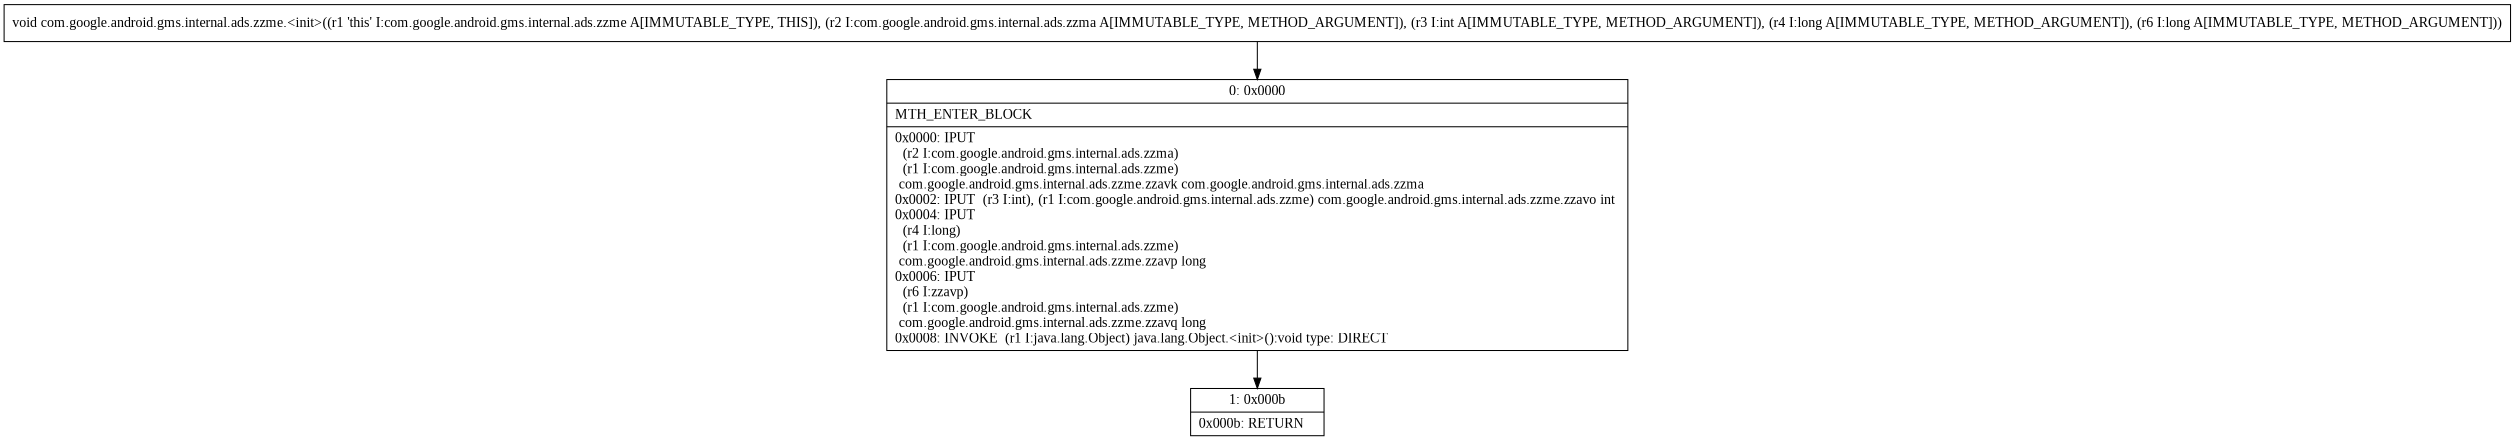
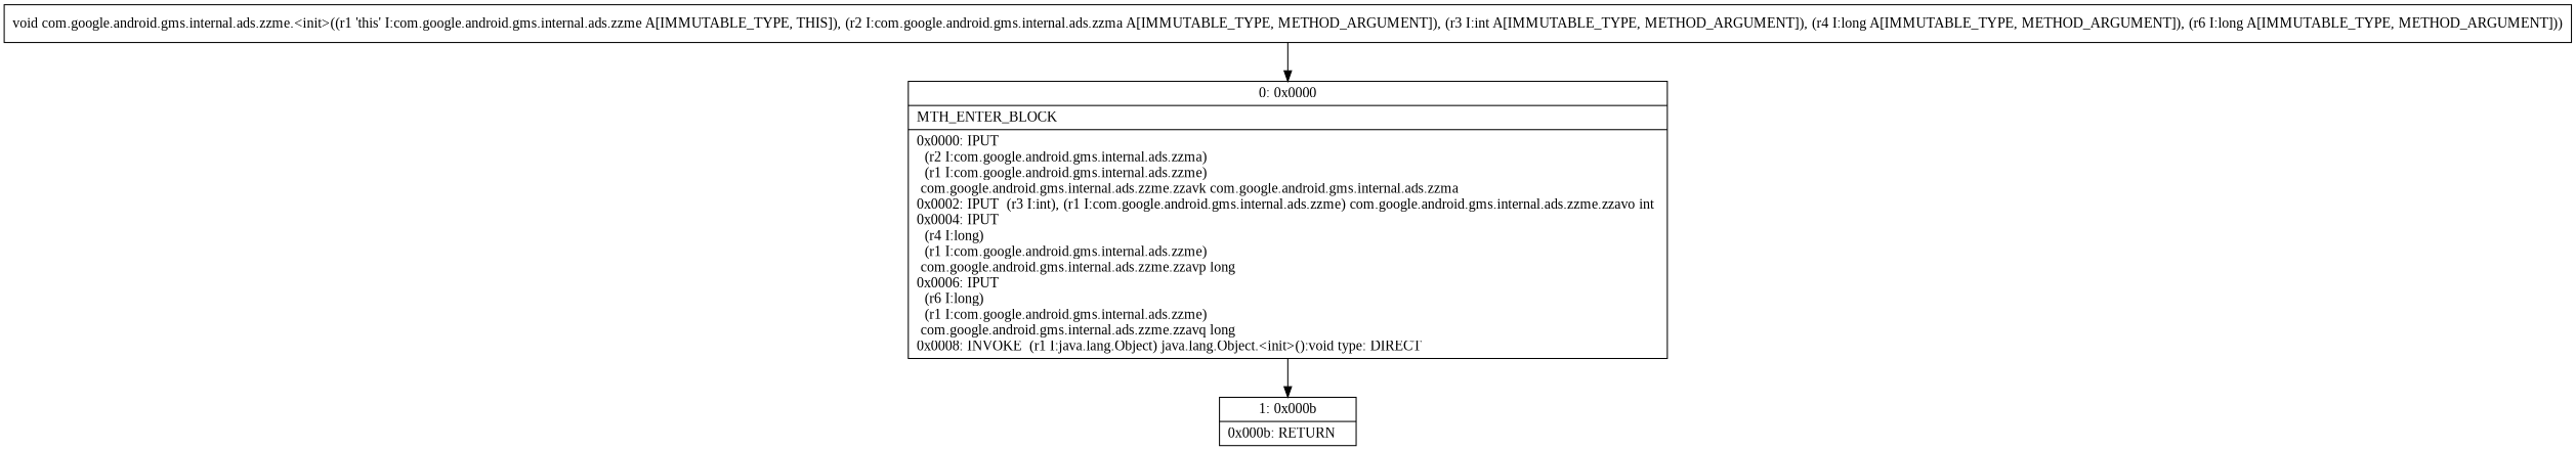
  digraph {
    fontname="Liberation Serif"
    node [shape=record fontname="Liberation Serif"]
    edge [fontname="Liberation Serif"]
-   n1 [label="{0\:\ 0x0000|MTH_ENTER_BLOCK\l|0x0000: IPUT  \l  (r2 I:com.google.android.gms.internal.ads.zzma)\l  (r1 I:com.google.android.gms.internal.ads.zzme)\l com.google.android.gms.internal.ads.zzme.zzavk com.google.android.gms.internal.ads.zzma \l0x0002: IPUT  (r3 I:int), (r1 I:com.google.android.gms.internal.ads.zzme) com.google.android.gms.internal.ads.zzme.zzavo int \l0x0004: IPUT  \l  (r4 I:long)\l  (r1 I:com.google.android.gms.internal.ads.zzme)\l com.google.android.gms.internal.ads.zzme.zzavp long \l0x0006: IPUT  \l  (r6 I:zzavp)\l  (r1 I:com.google.android.gms.internal.ads.zzme)\l com.google.android.gms.internal.ads.zzme.zzavq long \l0x0008: INVOKE  (r1 I:java.lang.Object) java.lang.Object.\<init\>():void type: DIRECT \l}"]
+   n1 [label="{0\:\ 0x0000|MTH_ENTER_BLOCK\l|0x0000: IPUT  \l  (r2 I:com.google.android.gms.internal.ads.zzma)\l  (r1 I:com.google.android.gms.internal.ads.zzme)\l com.google.android.gms.internal.ads.zzme.zzavk com.google.android.gms.internal.ads.zzma \l0x0002: IPUT  (r3 I:int), (r1 I:com.google.android.gms.internal.ads.zzme) com.google.android.gms.internal.ads.zzme.zzavo int \l0x0004: IPUT  \l  (r4 I:long)\l  (r1 I:com.google.android.gms.internal.ads.zzme)\l com.google.android.gms.internal.ads.zzme.zzavp long \l0x0006: IPUT  \l  (r6 I:long)\l  (r1 I:com.google.android.gms.internal.ads.zzme)\l com.google.android.gms.internal.ads.zzme.zzavq long \l0x0008: INVOKE  (r1 I:java.lang.Object) java.lang.Object.\<init\>():void type: DIRECT \l}"]
    n2 [label="{1\:\ 0x000b|0x000b: RETURN   \l}"]
    n3 [label="{void com.google.android.gms.internal.ads.zzme.\<init\>((r1 'this' I:com.google.android.gms.internal.ads.zzme A[IMMUTABLE_TYPE, THIS]), (r2 I:com.google.android.gms.internal.ads.zzma A[IMMUTABLE_TYPE, METHOD_ARGUMENT]), (r3 I:int A[IMMUTABLE_TYPE, METHOD_ARGUMENT]), (r4 I:long A[IMMUTABLE_TYPE, METHOD_ARGUMENT]), (r6 I:long A[IMMUTABLE_TYPE, METHOD_ARGUMENT])) }"]
    n1 -> n2
    n3 -> n1
  }
